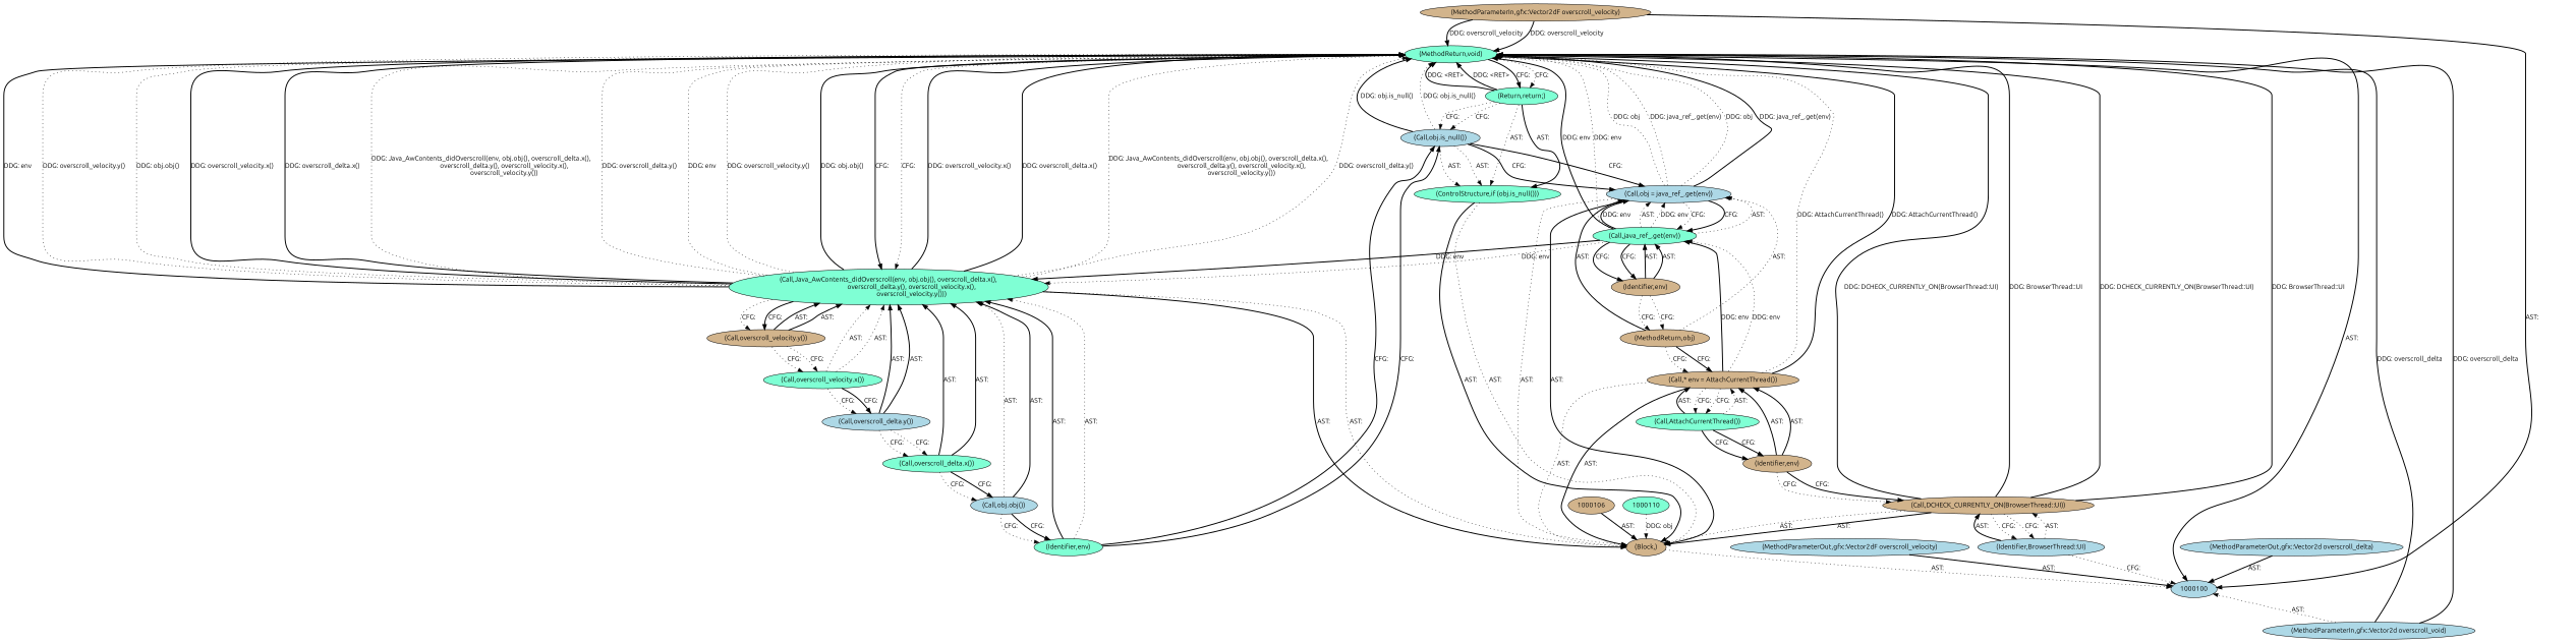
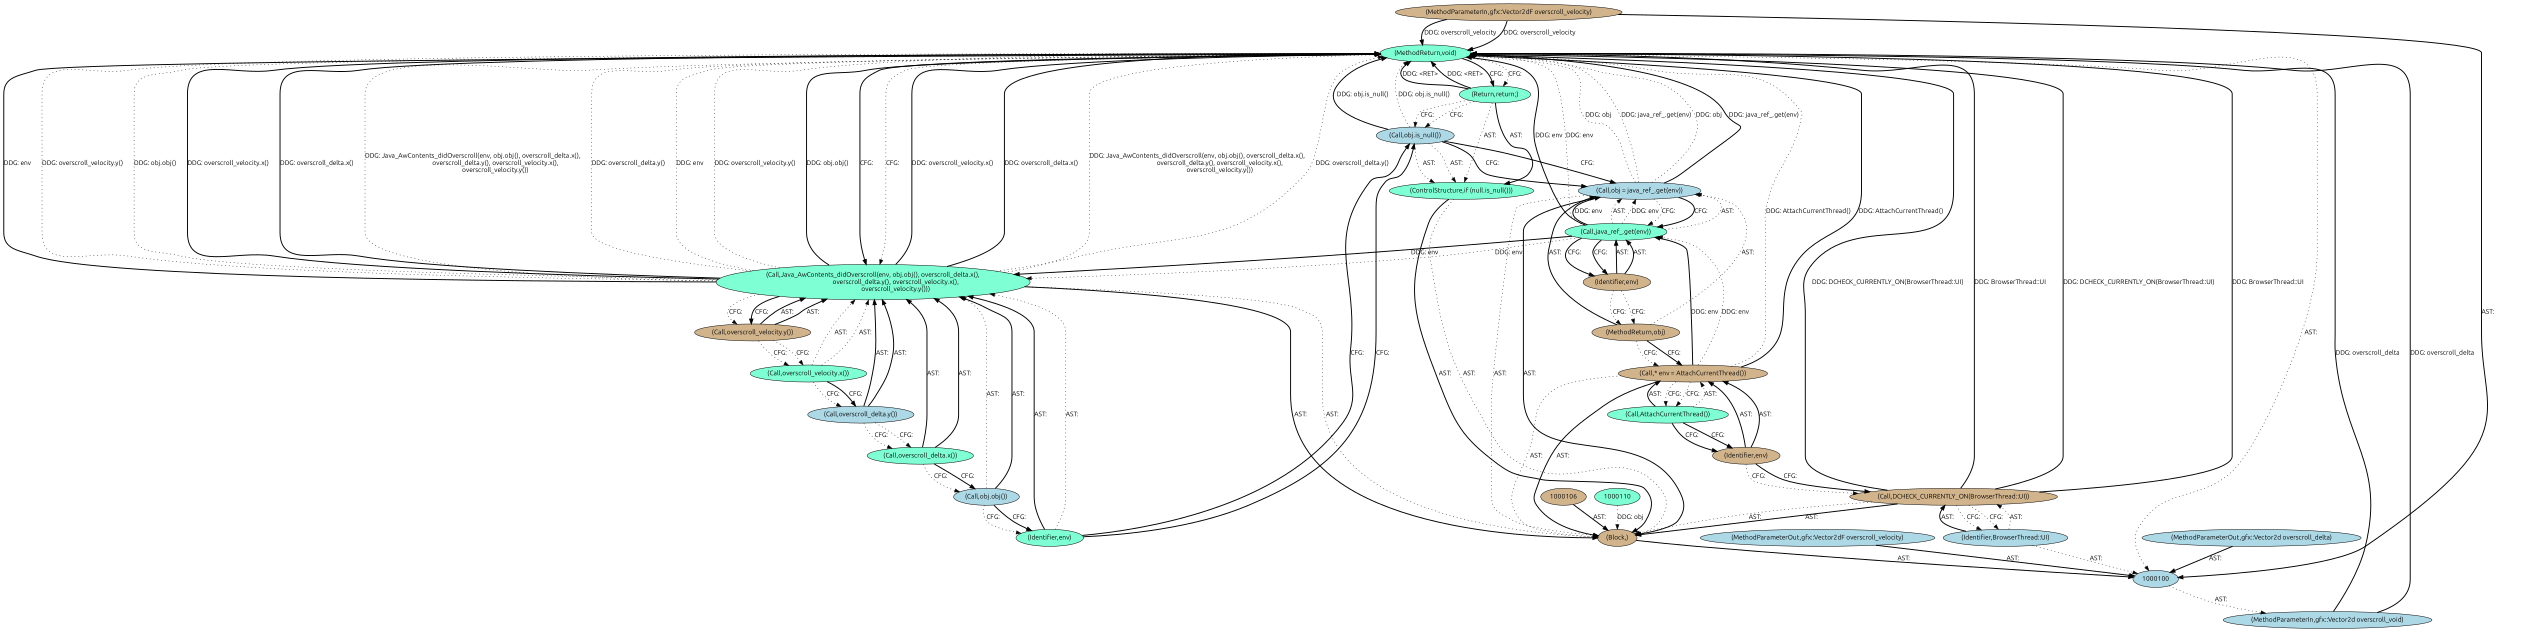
  digraph {
    fontname=Ubuntu
    node [fillcolor=aquamarine fontname=Ubuntu style=filled]
    edge [fontname=Ubuntu style=bold]
    n1 [label="(MethodReturn,void)"]
    n2 [label="(Return,return;)"]
    n3 [label="(Call,Java_AwContents_didOverscroll(env, obj.obj(), overscroll_delta.x(),\n                                overscroll_delta.y(), overscroll_velocity.x(),\n                                overscroll_velocity.y()))"]
    1000100 [fillcolor=lightblue]
-   n5 [label="(ControlStructure,if (obj.is_null()))"]
+   n5 [label="(ControlStructure,if (null.is_null()))"]
    n6 [fillcolor=lightblue label="(Call,obj.is_null())"]
    n7 [fillcolor=tan label="(Call,overscroll_velocity.y())"]
    n8 [fillcolor=tan label="(Block,)"]
    n9 [fillcolor=lightblue label="(MethodParameterIn,gfx::Vector2d overscroll_void)"]
    n10 [fillcolor=lightblue label="(MethodParameterOut,gfx::Vector2d overscroll_delta)"]
    n11 [label="(Call,overscroll_velocity.x())"]
    n12 [fillcolor=lightblue label="(Call,overscroll_delta.y())"]
    n13 [fillcolor=tan label="(MethodParameterIn,gfx::Vector2dF overscroll_velocity)"]
    n14 [fillcolor=lightblue label="(MethodParameterOut,gfx::Vector2dF overscroll_velocity)"]
    n15 [fillcolor=lightblue label="(Identifier,BrowserThread::UI)"]
    n16 [fillcolor=tan label="(Call,DCHECK_CURRENTLY_ON(BrowserThread::UI))"]
    n17 [fillcolor=tan label="(Identifier,env)"]
    n18 [fillcolor=tan label="(Call,* env = AttachCurrentThread())"]
    n19 [label="(Call,AttachCurrentThread())"]
    n20 [label="(Call,java_ref_.get(env))"]
    n21 [fillcolor=lightblue label="(Call,obj = java_ref_.get(env))"]
    n22 [fillcolor=tan label="(Identifier,env)"]
    n23 [fillcolor=tan label="(MethodReturn,obj)"]
    n24 [label="(Identifier,env)"]
    n25 [fillcolor=lightblue label="(Call,obj.obj())"]
    n26 [label="(Call,overscroll_delta.x())"]
    1000106 [fillcolor=tan]
    1000110
    n1 -> n2 [label="CFG: "]
    n1 -> n2 [label="CFG: " style=dotted]
    n1 -> n3 [label="CFG: "]
    n1 -> n3 [label="CFG: " style=dotted]
-   n1 -> 1000100 [label="AST: "]
+   n1 -> 1000100 [label="AST: " style=dotted]
    n2 -> n1 [label="DDG: <RET>"]
    n2 -> n1 [label="DDG: <RET>"]
    n2 -> n5 [label="AST: "]
    n2 -> n5 [label="AST: " style=dotted]
    n2 -> n6 [label="CFG: " style=dotted]
    n2 -> n6 [label="CFG: " style=dotted]
    n3 -> n1 [label="DDG: overscroll_velocity.x()"]
    n3 -> n1 [label="DDG: overscroll_delta.x()"]
    n3 -> n1 [label="DDG: Java_AwContents_didOverscroll(env, obj.obj(), overscroll_delta.x(),\n                                overscroll_delta.y(), overscroll_velocity.x(),\n                                overscroll_velocity.y())" style=dotted]
    n3 -> n1 [label="DDG: overscroll_delta.y()" style=dotted]
    n3 -> n1 [label="DDG: env"]
    n3 -> n1 [label="DDG: overscroll_velocity.y()" style=dotted]
    n3 -> n1 [label="DDG: obj.obj()" style=dotted]
    n3 -> n1 [label="DDG: overscroll_velocity.x()"]
    n3 -> n1 [label="DDG: overscroll_delta.x()"]
    n3 -> n1 [label="DDG: Java_AwContents_didOverscroll(env, obj.obj(), overscroll_delta.x(),\n                                overscroll_delta.y(), overscroll_velocity.x(),\n                                overscroll_velocity.y())" style=dotted]
    n3 -> n1 [label="DDG: overscroll_delta.y()" style=dotted]
    n3 -> n1 [label="DDG: env" style=dotted]
    n3 -> n1 [label="DDG: overscroll_velocity.y()" style=dotted]
    n3 -> n1 [label="DDG: obj.obj()"]
    n3 -> n7 [label="CFG: " style=dotted]
    n3 -> n7 [label="CFG: "]
    n3 -> n8 [label="AST: " style=dotted]
    n3 -> n8 [label="AST: "]
    n5 -> n8 [label="AST: " style=dotted]
    n5 -> n8 [label="AST: "]
    n6 -> n1 [label="DDG: obj.is_null()"]
    n6 -> n1 [label="DDG: obj.is_null()" style=dotted]
    n6 -> n5 [label="AST: " style=dotted]
    n6 -> n5 [label="AST: " style=dotted]
    n6 -> n21 [label="CFG: "]
    n6 -> n21 [label="CFG: "]
    n7 -> n3 [label="AST: "]
    n7 -> n3 [label="AST: "]
    n7 -> n11 [label="CFG: " style=dotted]
    n7 -> n11 [label="CFG: " style=dotted]
-   n8 -> 1000100 [label="AST: " style=dotted]
+   n8 -> 1000100 [label="AST: "]
    n9 -> n1 [label="DDG: overscroll_delta"]
    n9 -> n1 [label="DDG: overscroll_delta"]
-   n9 -> 1000100 [label="AST: " style=dotted]
+   1000100 -> n9 [label="AST: " style=dotted]
    n10 -> 1000100 [label="AST: "]
    n11 -> n3 [label="AST: " style=dotted]
    n11 -> n3 [label="AST: " style=dotted]
    n11 -> n12 [label="CFG: " style=dotted]
    n11 -> n12 [label="CFG: "]
    n12 -> n3 [label="AST: "]
    n12 -> n3 [label="AST: "]
    n12 -> n26 [label="CFG: " style=dotted]
    n12 -> n26 [label="CFG: " style=dotted]
    n13 -> n1 [label="DDG: overscroll_velocity"]
    n13 -> n1 [label="DDG: overscroll_velocity"]
    n13 -> 1000100 [label="AST: "]
    n14 -> 1000100 [label="AST: "]
-   n15 -> 1000100 [label="CFG: " style=dotted]
+   n15 -> 1000100 [label="AST: " style=dotted]
    n15 -> n16 [label="AST: " style=dotted]
    n15 -> n16 [label="AST: "]
    n16 -> n1 [label="DDG: DCHECK_CURRENTLY_ON(BrowserThread::UI)"]
    n16 -> n1 [label="DDG: BrowserThread::UI"]
    n16 -> n1 [label="DDG: DCHECK_CURRENTLY_ON(BrowserThread::UI)"]
    n16 -> n1 [label="DDG: BrowserThread::UI"]
    n16 -> n8 [label="AST: "]
    n16 -> n8 [label="AST: " style=dotted]
    n16 -> n15 [label="CFG: " style=dotted]
    n16 -> n15 [label="CFG: " style=dotted]
    n17 -> n16 [label="CFG: "]
    n17 -> n16 [label="CFG: " style=dotted]
    n17 -> n18 [label="AST: "]
    n17 -> n18 [label="AST: "]
    n18 -> n1 [label="DDG: AttachCurrentThread()" style=dotted]
    n18 -> n1 [label="DDG: AttachCurrentThread()"]
    n18 -> n8 [label="AST: " style=dotted]
    n18 -> n8 [label="AST: "]
    n18 -> n19 [label="CFG: " style=dotted]
    n18 -> n19 [label="CFG: " style=dotted]
    n18 -> n20 [label="DDG: env" style=dotted]
    n18 -> n20 [label="DDG: env"]
    n19 -> n17 [label="CFG: "]
    n19 -> n17 [label="CFG: "]
    n19 -> n18 [label="AST: " style=dotted]
    n19 -> n18 [label="AST: "]
    n20 -> n1 [label="DDG: env" style=dotted]
    n20 -> n1 [label="DDG: env"]
    n20 -> n3 [label="DDG: env"]
    n20 -> n3 [label="DDG: env" style=dotted]
    n20 -> n21 [label="AST: " style=dotted]
    n20 -> n21 [label="DDG: env"]
    n20 -> n21 [label="AST: " style=dotted]
    n20 -> n21 [label="DDG: env" style=dotted]
    n20 -> n22 [label="CFG: "]
    n20 -> n22 [label="CFG: "]
    n21 -> n1 [label="DDG: obj" style=dotted]
    n21 -> n1 [label="DDG: java_ref_.get(env)" style=dotted]
    n21 -> n1 [label="DDG: obj" style=dotted]
    n21 -> n1 [label="DDG: java_ref_.get(env)"]
    n21 -> n8 [label="AST: " style=dotted]
    n21 -> n8 [label="AST: "]
    n21 -> n20 [label="CFG: "]
    n21 -> n20 [label="CFG: " style=dotted]
    n22 -> n20 [label="AST: "]
    n22 -> n20 [label="AST: "]
    n22 -> n23 [label="CFG: " style=dotted]
    n22 -> n23 [label="CFG: " style=dotted]
    n23 -> n18 [label="CFG: "]
    n23 -> n18 [label="CFG: " style=dotted]
    n23 -> n21 [label="AST: " style=dotted]
    n23 -> n21 [label="AST: "]
    n24 -> n3 [label="AST: "]
    n24 -> n3 [label="AST: " style=dotted]
    n24 -> n6 [label="CFG: "]
    n24 -> n6 [label="CFG: "]
    n25 -> n3 [label="AST: " style=dotted]
    n25 -> n3 [label="AST: "]
    n25 -> n24 [label="CFG: " style=dotted]
    n25 -> n24 [label="CFG: "]
    n26 -> n3 [label="AST: "]
    n26 -> n3 [label="AST: "]
    n26 -> n25 [label="CFG: " style=dotted]
    n26 -> n25 [label="CFG: "]
    1000106 -> n8 [label="AST: "]
    1000110 -> n8 [label="DDG: obj" style=dotted]
  }
